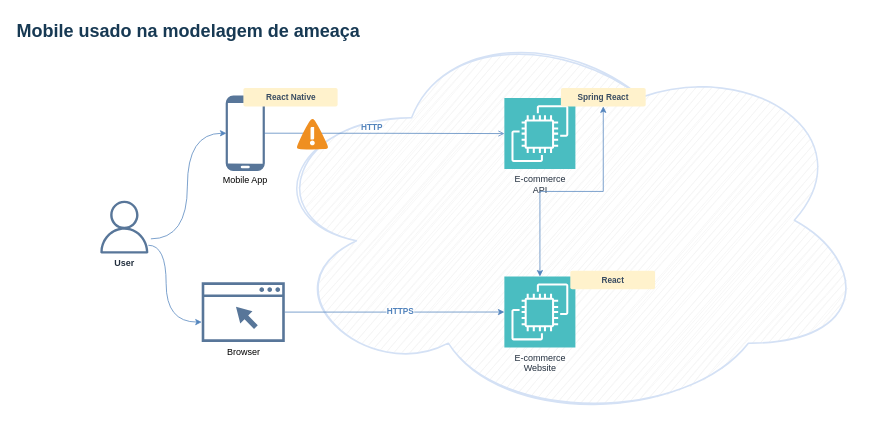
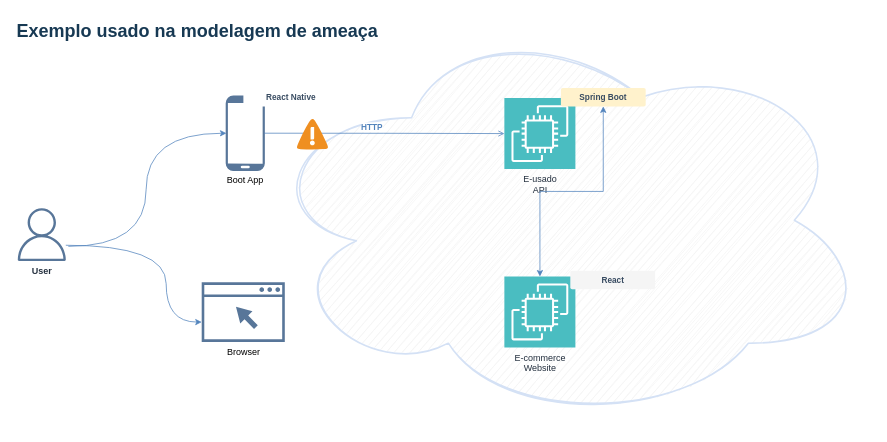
  <mxCell id="0" />
  <mxCell id="1" parent="0" />
  <mxCell id="2" value="" style="group" vertex="1" connectable="0" parent="1"><mxGeometry x="20" y="20" width="1140" height="546.01" as="geometry" /></mxCell>
  <mxCell id="3" value="" style="ellipse;shape=cloud;whiteSpace=wrap;html=1;align=center;strokeColor=#D4E1F5;strokeWidth=2;fillColor=#F5F5F5;fillStyle=hachure;sketch=1;curveFitting=1;jiggle=2;" parent="2" vertex="1"><mxGeometry x="323.921" width="816.079" height="546.01" as="geometry" /></mxCell>
- <mxCell id="4" value="&lt;b&gt;User&lt;/b&gt;" style="sketch=0;outlineConnect=0;fontColor=#232F3E;gradientColor=none;fillColor=#587699;strokeColor=none;dashed=0;verticalLabelPosition=bottom;verticalAlign=top;align=center;html=1;fontSize=12;fontStyle=0;aspect=fixed;pointerEvents=1;shape=mxgraph.aws4.user;" parent="2" vertex="1"><mxGeometry x="110" y="246.967" width="70.389" height="70.389" as="geometry" /></mxCell>
- <mxCell id="5" value="&lt;font color=&quot;#000000&quot;&gt;Mobile App&lt;/font&gt;" style="fontColor=#0066CC;verticalAlign=top;verticalLabelPosition=bottom;labelPosition=center;align=center;html=1;outlineConnect=0;fillColor=#587699;strokeColor=#587699;gradientColor=none;gradientDirection=north;strokeWidth=2;shape=mxgraph.networks.mobile;" parent="2" vertex="1"><mxGeometry x="281.233" y="107.747" width="50.22" height="98.658" as="geometry" /></mxCell>
+ <mxCell id="4" value="&lt;b&gt;User&lt;/b&gt;" style="sketch=0;outlineConnect=0;fontColor=#232F3E;gradientColor=none;fillColor=#587699;strokeColor=none;dashed=0;verticalLabelPosition=bottom;verticalAlign=top;align=center;html=1;fontSize=12;fontStyle=0;aspect=fixed;pointerEvents=1;shape=mxgraph.aws4.user;" parent="2" vertex="1"><mxGeometry y="256.967" width="70.389" height="70.389" as="geometry" /></mxCell>
+ <mxCell id="5" value="&lt;font color=&quot;#000000&quot;&gt;Boot App&lt;/font&gt;" style="fontColor=#0066CC;verticalAlign=top;verticalLabelPosition=bottom;labelPosition=center;align=center;html=1;outlineConnect=0;fillColor=#587699;strokeColor=#587699;gradientColor=none;gradientDirection=north;strokeWidth=2;shape=mxgraph.networks.mobile;" parent="2" vertex="1"><mxGeometry x="281.233" y="107.747" width="50.22" height="98.658" as="geometry" /></mxCell>
  <mxCell id="6" style="edgeStyle=orthogonalEdgeStyle;rounded=0;orthogonalLoop=1;jettySize=auto;html=1;entryX=0;entryY=0.5;entryDx=0;entryDy=0;entryPerimeter=0;curved=1;exitX=1.053;exitY=0.722;exitDx=0;exitDy=0;exitPerimeter=0;strokeColor=#5283BC;" parent="2" source="4" target="5" edge="1"><mxGeometry relative="1" as="geometry" /></mxCell>
  <mxCell id="7" value="Browser" style="sketch=0;pointerEvents=1;shadow=0;dashed=0;html=1;strokeColor=none;fillColor=#587699;aspect=fixed;labelPosition=center;verticalLabelPosition=bottom;verticalAlign=top;align=center;outlineConnect=0;shape=mxgraph.vvd.web_browser;" parent="2" vertex="1"><mxGeometry x="248.276" y="355.625" width="110.741" height="79.491" as="geometry" /></mxCell>
  <mxCell id="8" style="edgeStyle=orthogonalEdgeStyle;rounded=0;orthogonalLoop=1;jettySize=auto;html=1;curved=1;strokeColor=#5283BC;" parent="2" source="4" target="7" edge="1"><mxGeometry relative="1" as="geometry"><mxPoint x="244.53" y="407.997" as="targetPoint" /><mxPoint x="66.221" y="293.964" as="sourcePoint" /><Array as="points"><mxPoint x="200.881" y="306.296" /><mxPoint x="200.881" y="408.653" /></Array></mxGeometry></mxCell>
- <mxCell id="9" value="E-commerce &lt;br&gt;API" style="sketch=0;points=[[0,0,0],[0.25,0,0],[0.5,0,0],[0.75,0,0],[1,0,0],[0,1,0],[0.25,1,0],[0.5,1,0],[0.75,1,0],[1,1,0],[0,0.25,0],[0,0.5,0],[0,0.75,0],[1,0.25,0],[1,0.5,0],[1,0.75,0]];outlineConnect=0;fontColor=#232F3E;gradientColor=#4ABDC1;gradientDirection=north;fillColor=#4ABDC1;strokeColor=#ffffff;dashed=0;verticalLabelPosition=bottom;verticalAlign=top;align=center;html=1;fontSize=12;fontStyle=0;aspect=fixed;shape=mxgraph.aws4.resourceIcon;resIcon=mxgraph.aws4.ec2;" parent="2" vertex="1"><mxGeometry x="651.608" y="110.213" width="94.661" height="94.661" as="geometry" /></mxCell>
+ <mxCell id="9" value="E-usado &lt;br&gt;API" style="sketch=0;points=[[0,0,0],[0.25,0,0],[0.5,0,0],[0.75,0,0],[1,0,0],[0,1,0],[0.25,1,0],[0.5,1,0],[0.75,1,0],[1,1,0],[0,0.25,0],[0,0.5,0],[0,0.75,0],[1,0.25,0],[1,0.5,0],[1,0.75,0]];outlineConnect=0;fontColor=#232F3E;gradientColor=#4ABDC1;gradientDirection=north;fillColor=#4ABDC1;strokeColor=#ffffff;dashed=0;verticalLabelPosition=bottom;verticalAlign=top;align=center;html=1;fontSize=12;fontStyle=0;aspect=fixed;shape=mxgraph.aws4.resourceIcon;resIcon=mxgraph.aws4.ec2;" parent="2" vertex="1"><mxGeometry x="651.608" y="110.213" width="94.661" height="94.661" as="geometry" /></mxCell>
  <mxCell id="10" style="edgeStyle=orthogonalEdgeStyle;rounded=0;orthogonalLoop=1;jettySize=auto;html=1;curved=1;strokeColor=#5283BC;endArrow=open;" parent="2" source="5" target="9" edge="1"><mxGeometry relative="1" as="geometry" /></mxCell>
  <mxCell id="11" value="&lt;font color=&quot;#5283bc&quot;&gt;&lt;b&gt;HTTP&lt;/b&gt;&lt;/font&gt;" style="edgeLabel;html=1;align=center;verticalAlign=middle;resizable=0;points=[];" parent="10" vertex="1" connectable="0"><mxGeometry x="-0.109" y="9" relative="1" as="geometry"><mxPoint as="offset" /></mxGeometry></mxCell>
- <mxCell id="12" value="&lt;font color=&quot;#384b61&quot;&gt;Spring React&lt;/font&gt;" style="dashed=0;html=1;fillColor=#FFF2CC;strokeColor=none;align=center;rounded=1;arcSize=10;fontColor=#3384FF;fontStyle=1;fontSize=11;shadow=0;fillStyle=auto;" parent="2" vertex="1"><mxGeometry x="726.938" y="96.648" width="112.996" height="24.664" as="geometry" /></mxCell>
+ <mxCell id="12" value="&lt;font color=&quot;#384b61&quot;&gt;Spring Boot&lt;/font&gt;" style="dashed=0;html=1;fillColor=#FFF2CC;strokeColor=none;align=center;rounded=1;arcSize=10;fontColor=#3384FF;fontStyle=1;fontSize=11;shadow=0;fillStyle=auto;" parent="2" vertex="1"><mxGeometry x="726.938" y="96.648" width="112.996" height="24.664" as="geometry" /></mxCell>
  <mxCell id="13" style="edgeStyle=orthogonalEdgeStyle;rounded=0;orthogonalLoop=1;jettySize=auto;html=1;strokeColor=#5283BC;startArrow=classic;startFill=1;" parent="2" source="14" target="12" edge="1"><mxGeometry relative="1" as="geometry" /></mxCell>
  <mxCell id="14" value="E-commerce &lt;br&gt;Website" style="sketch=0;points=[[0,0,0],[0.25,0,0],[0.5,0,0],[0.75,0,0],[1,0,0],[0,1,0],[0.25,1,0],[0.5,1,0],[0.75,1,0],[1,1,0],[0,0.25,0],[0,0.5,0],[0,0.75,0],[1,0.25,0],[1,0.5,0],[1,0.75,0]];outlineConnect=0;fontColor=#232F3E;gradientColor=#4ABDC1;gradientDirection=north;fillColor=#4abdc1;strokeColor=#ffffff;dashed=0;verticalLabelPosition=bottom;verticalAlign=top;align=center;html=1;fontSize=12;fontStyle=0;aspect=fixed;shape=mxgraph.aws4.resourceIcon;resIcon=mxgraph.aws4.ec2;" parent="2" vertex="1"><mxGeometry x="651.608" y="347.917" width="94.661" height="94.661" as="geometry" /></mxCell>
- <mxCell id="15" style="edgeStyle=orthogonalEdgeStyle;rounded=0;orthogonalLoop=1;jettySize=auto;html=1;curved=1;strokeColor=#5283BC;" parent="2" source="7" target="14" edge="1"><mxGeometry relative="1" as="geometry" /></mxCell>
- <mxCell id="16" value="&lt;font color=&quot;#5283bc&quot;&gt;&lt;b&gt;HTTPS&lt;/b&gt;&lt;/font&gt;" style="edgeLabel;html=1;align=center;verticalAlign=middle;resizable=0;points=[];" parent="15" vertex="1" connectable="0"><mxGeometry x="0.049" y="1" relative="1" as="geometry"><mxPoint as="offset" /></mxGeometry></mxCell>
- <mxCell id="17" value="&lt;font color=&quot;#384b61&quot;&gt;React&lt;/font&gt;" style="dashed=0;html=1;fillColor=#FFF2CC;strokeColor=none;align=center;rounded=1;arcSize=10;fontColor=#3384FF;fontStyle=1;fontSize=11;shadow=0;fillStyle=auto;" parent="2" vertex="1"><mxGeometry x="739.493" y="340.21" width="112.996" height="24.664" as="geometry" /></mxCell>
- <mxCell id="18" value="&lt;font color=&quot;#384b61&quot;&gt;React Native&lt;/font&gt;" style="dashed=0;html=1;fillColor=#FFF2CC;strokeColor=none;align=center;rounded=1;arcSize=10;fontColor=#3384FF;fontStyle=1;fontSize=11;shadow=0;fillStyle=auto;" vertex="1" parent="2"><mxGeometry x="303.833" y="96.648" width="125.551" height="24.664" as="geometry" /></mxCell>
+ <mxCell id="17" value="&lt;font color=&quot;#384b61&quot;&gt;React&lt;/font&gt;" style="dashed=0;html=1;fillColor=#f5f5f5;strokeColor=none;align=center;rounded=1;arcSize=10;fontColor=#3384FF;fontStyle=1;fontSize=11;shadow=0;fillStyle=auto;" parent="2" vertex="1"><mxGeometry x="739.493" y="340.21" width="112.996" height="24.664" as="geometry" /></mxCell>
+ <mxCell id="18" value="&lt;font color=&quot;#384b61&quot;&gt;React Native&lt;/font&gt;" style="dashed=0;html=1;fillColor=#ffffff;strokeColor=none;align=center;rounded=1;arcSize=10;fontColor=#3384FF;fontStyle=1;fontSize=11;shadow=0;fillStyle=auto;" vertex="1" parent="2"><mxGeometry x="303.833" y="96.648" width="125.551" height="24.664" as="geometry" /></mxCell>
  <mxCell id="19" value="" style="shadow=0;dashed=0;html=1;strokeColor=none;fillColor=#4495D1;labelPosition=center;verticalLabelPosition=bottom;verticalAlign=top;align=center;outlineConnect=0;shape=mxgraph.veeam.2d.alert;" vertex="1" parent="2"><mxGeometry x="375.145" y="137.837" width="41.683" height="40.943" as="geometry" /></mxCell>
- <mxCell id="20" value="&lt;b style=&quot;font-weight:normal;&quot; id=&quot;docs-internal-guid-ee47c32d-7fff-3b02-9285-0a3521859588&quot;&gt;&lt;p dir=&quot;ltr&quot; style=&quot;line-height:1.2;margin-top:0pt;margin-bottom:0pt;&quot;&gt;&lt;/p&gt;&lt;/b&gt;&lt;font face=&quot;Nunito, sans-serif&quot; color=&quot;#173953&quot;&gt;&lt;span style=&quot;font-size: 24px;&quot;&gt;&lt;b&gt;Mobile usado na modelagem de ameaça&lt;/b&gt;&lt;/span&gt;&lt;/font&gt;" style="text;whiteSpace=wrap;html=1;" vertex="1" parent="2"><mxGeometry width="490" height="40" as="geometry" /></mxCell>
+ <mxCell id="20" value="&lt;b style=&quot;font-weight:normal;&quot; id=&quot;docs-internal-guid-ee47c32d-7fff-3b02-9285-0a3521859588&quot;&gt;&lt;p dir=&quot;ltr&quot; style=&quot;line-height:1.2;margin-top:0pt;margin-bottom:0pt;&quot;&gt;&lt;/p&gt;&lt;/b&gt;&lt;font face=&quot;Nunito, sans-serif&quot; color=&quot;#173953&quot;&gt;&lt;span style=&quot;font-size: 24px;&quot;&gt;&lt;b&gt;Exemplo usado na modelagem de ameaça&lt;/b&gt;&lt;/span&gt;&lt;/font&gt;" style="text;whiteSpace=wrap;html=1;" vertex="1" parent="2"><mxGeometry width="490" height="40" as="geometry" /></mxCell>
